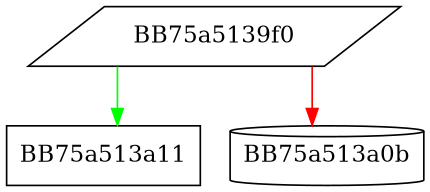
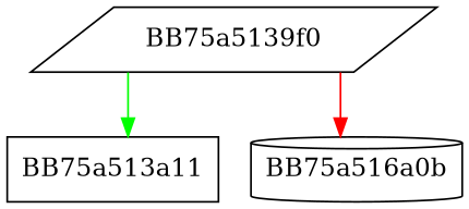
  digraph {
    splines=ortho
    n1 [label=BB75a5139f0 shape=parallelogram]
    BB75a513a11 [shape=box]
-   BB75a513a0b [shape=cylinder]
+   BB75a513a0b [shape=cylinder label=BB75a516a0b]
    n1 -> BB75a513a11 [color=green]
    n1 -> BB75a513a0b [color=red]
  }
